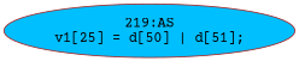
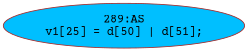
  strict digraph {
    fontname="Courier Prime"
-   n1 [ast="<pyverilog.vparser.ast.Assign object at 0x7f4056d88f10>" def_var="['v1']" fillcolor=deepskyblue label="219:AS\nv1[25] = d[50] | d[51];" statements="[]" style=filled typ=Assign use_var="['d', 'd']" color=brown fontname="Courier Prime"]
+   n1 [ast="<pyverilog.vparser.ast.Assign object at 0x7f4056d88f10>" def_var="['v1']" fillcolor=deepskyblue label="289:AS\nv1[25] = d[50] | d[51];" statements="[]" style=filled typ=Assign use_var="['d', 'd']" color=brown fontname="Courier Prime"]
  }
